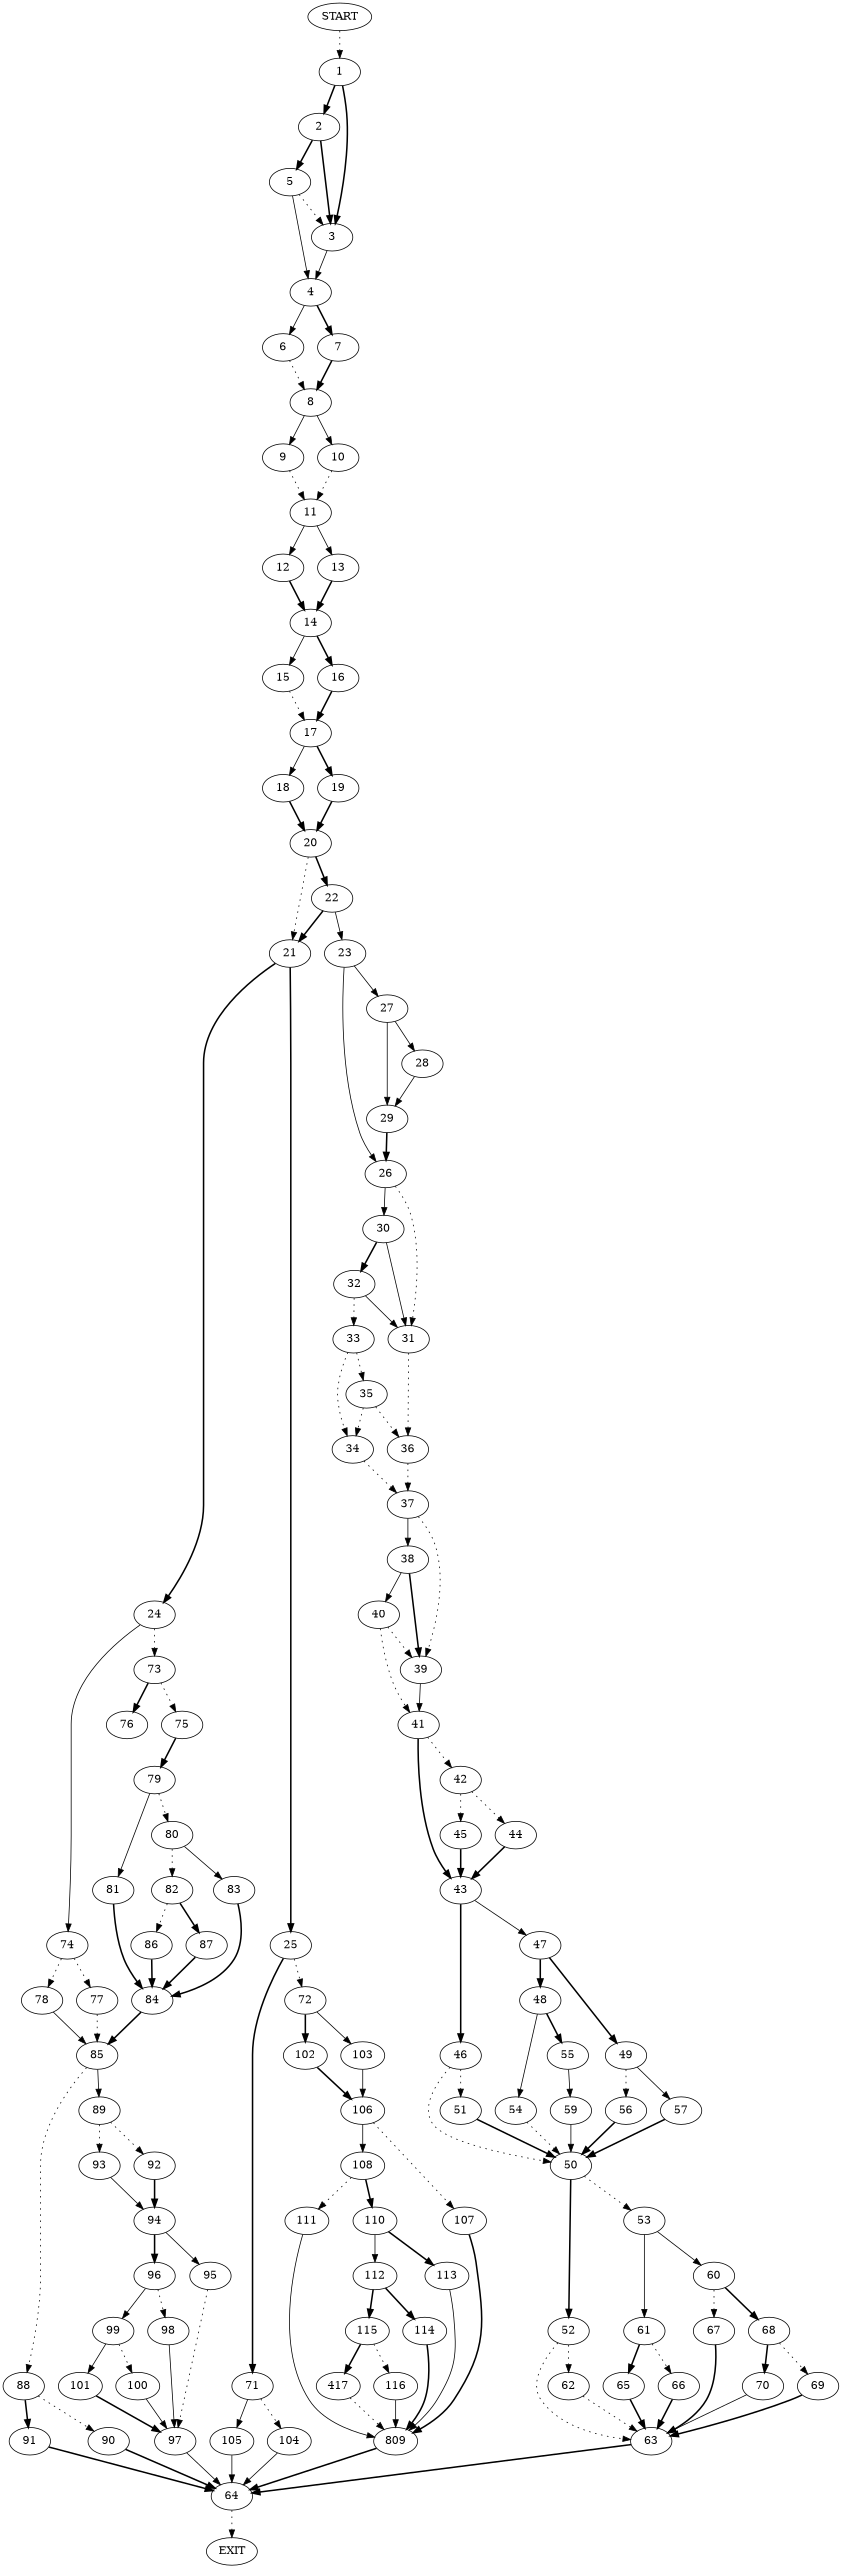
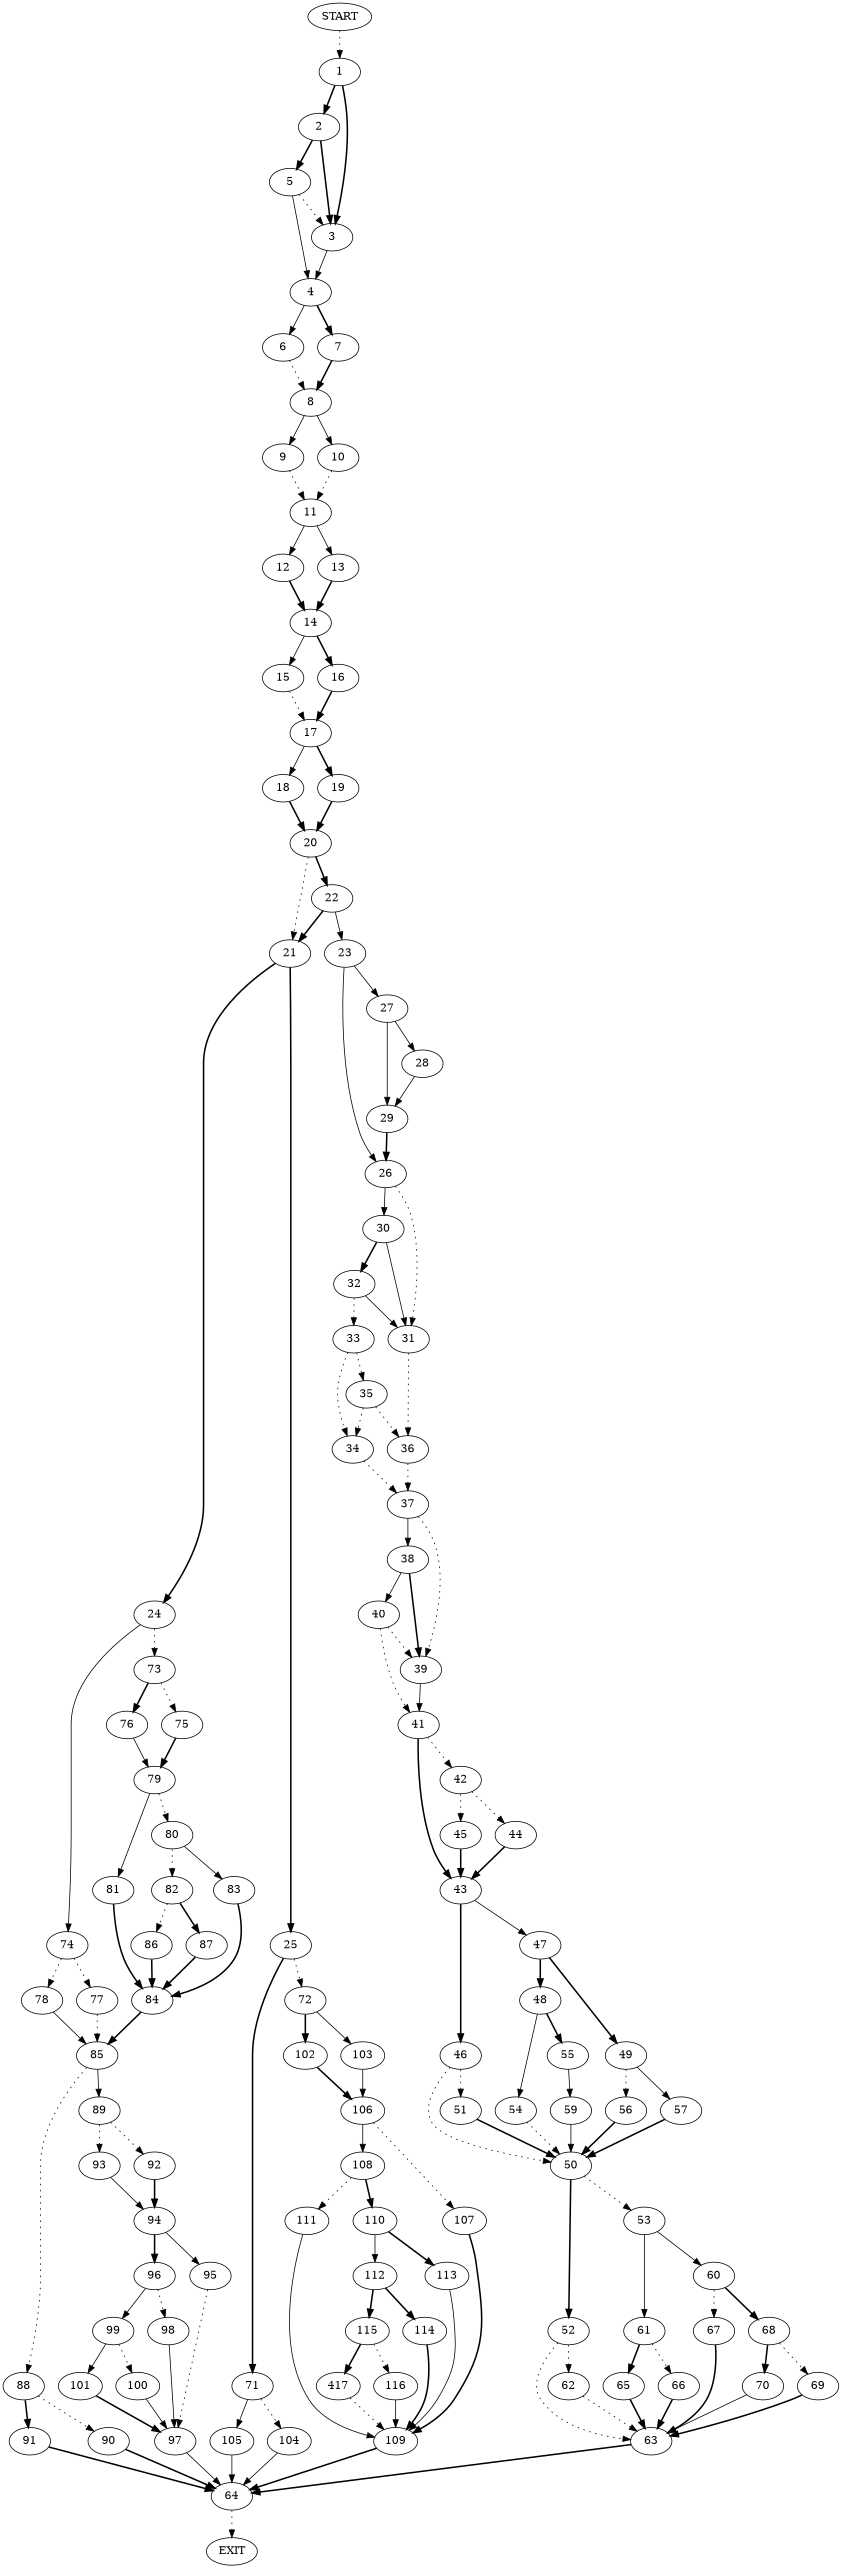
  digraph {
    edge [style=bold]
    n1 [label=START]
    1
    2
    3
    n5 [label=EXIT]
    5
    4
    6
    7
    8
    9
    10
    11
    12
    13
    14
    15
    16
    17
    18
    19
    20
    21
    22
    24
    25
    23
    73
    74
    71
    72
    26
    27
    30
    31
    28
    29
    75
    76
    77
    78
    104
    105
    102
    103
    32
    36
    33
    34
    35
    37
    38
    39
    40
    41
    42
    43
    44
    45
    46
    47
    50
    51
    48
    49
    52
    53
    54
    55
    56
    57
    59
    62
    63
    60
    61
    64
    67
    68
    65
    66
    69
    70
    106
    79
    85
    80
    81
    88
    89
    82
    83
    84
    86
    87
    90
    91
    92
    93
    94
    95
    96
    97
    98
    99
    100
    101
    107
    108
-   109 [label=809]
+   109
    110
    111
    112
    113
    114
    115
    116
    n118 [label=417]
    n1 -> 1 [style=dotted]
    1 -> 2
    1 -> 3
    2 -> 3
    2 -> 5
    3 -> 4 [style=solid]
    5 -> 3 [style=dotted]
    5 -> 4 [style=solid]
    4 -> 6 [style=solid]
    4 -> 7
    6 -> 8 [style=dotted]
    7 -> 8
    8 -> 9 [style=solid]
    8 -> 10 [style=solid]
    9 -> 11 [style=dotted]
    10 -> 11 [style=dotted]
    11 -> 12 [style=solid]
    11 -> 13 [style=solid]
    12 -> 14
    13 -> 14
    14 -> 15 [style=solid]
    14 -> 16
    15 -> 17 [style=dotted]
    16 -> 17
    17 -> 18 [style=solid]
    17 -> 19
    18 -> 20
    19 -> 20
    20 -> 21 [style=dotted]
    20 -> 22
    21 -> 24
    21 -> 25
    22 -> 21
    22 -> 23 [style=solid]
    24 -> 73 [style=dotted]
    24 -> 74 [style=solid]
    25 -> 71
    25 -> 72 [style=dotted]
    23 -> 26 [style=solid]
    23 -> 27 [style=solid]
    73 -> 75 [style=dotted]
    73 -> 76
    74 -> 77 [style=dotted]
    74 -> 78 [style=dotted]
    71 -> 104 [style=dotted]
    71 -> 105 [style=solid]
    72 -> 102
    72 -> 103 [style=solid]
    26 -> 30 [style=solid]
    26 -> 31 [style=dotted]
    27 -> 28 [style=solid]
    27 -> 29 [style=solid]
    30 -> 31 [style=solid]
    30 -> 32
    31 -> 36 [style=dotted]
    28 -> 29 [style=solid]
    29 -> 26
    75 -> 79
+   76 -> 79 [style=solid]
    77 -> 85 [style=dotted]
    78 -> 85 [style=solid]
    104 -> 64 [style=solid]
    105 -> 64 [style=solid]
    102 -> 106
    103 -> 106 [style=solid]
    32 -> 31 [style=solid]
    32 -> 33 [style=dotted]
    36 -> 37 [style=dotted]
    33 -> 34 [style=dotted]
    33 -> 35 [style=dotted]
    34 -> 37 [style=dotted]
    35 -> 36 [style=dotted]
    35 -> 34 [style=dotted]
    37 -> 38 [style=solid]
    37 -> 39 [style=dotted]
    38 -> 39
    38 -> 40 [style=solid]
    39 -> 41 [style=solid]
    40 -> 39 [style=dotted]
    40 -> 41 [style=dotted]
    41 -> 42 [style=dotted]
    41 -> 43
    42 -> 44 [style=dotted]
    42 -> 45 [style=dotted]
    43 -> 46
    43 -> 47 [style=solid]
    44 -> 43
    45 -> 43
    46 -> 50 [style=dotted]
    46 -> 51 [style=dotted]
    47 -> 48
    47 -> 49
    50 -> 52
    50 -> 53 [style=dotted]
    51 -> 50
    48 -> 54 [style=solid]
    48 -> 55
    49 -> 56 [style=dotted]
    49 -> 57 [style=solid]
    52 -> 62 [style=dotted]
    52 -> 63 [style=dotted]
    53 -> 60 [style=solid]
    53 -> 61 [style=solid]
    54 -> 50 [style=dotted]
    55 -> 59 [style=solid]
    56 -> 50
    57 -> 50
    59 -> 50 [style=solid]
    62 -> 63 [style=dotted]
    63 -> 64
    60 -> 67 [style=dotted]
    60 -> 68
    61 -> 65
    61 -> 66 [style=dotted]
    64 -> n5 [style=dotted]
    67 -> 63
    68 -> 69 [style=dotted]
    68 -> 70
    65 -> 63
    66 -> 63
    69 -> 63
    70 -> 63 [style=solid]
    106 -> 107 [style=dotted]
    106 -> 108 [style=solid]
    79 -> 80 [style=dotted]
    79 -> 81 [style=solid]
    85 -> 88 [style=dotted]
    85 -> 89 [style=solid]
    80 -> 82 [style=dotted]
    80 -> 83 [style=solid]
    81 -> 84
    88 -> 90 [style=dotted]
    88 -> 91
    89 -> 92 [style=dotted]
    89 -> 93 [style=dotted]
    82 -> 86 [style=dotted]
    82 -> 87
    83 -> 84
    84 -> 85
    86 -> 84
    87 -> 84
    90 -> 64
    91 -> 64
    92 -> 94
    93 -> 94 [style=solid]
    94 -> 95 [style=solid]
    94 -> 96
    95 -> 97 [style=dotted]
    96 -> 98 [style=dotted]
    96 -> 99 [style=solid]
    97 -> 64 [style=solid]
    98 -> 97 [style=solid]
    99 -> 100 [style=dotted]
    99 -> 101 [style=solid]
    100 -> 97 [style=solid]
    101 -> 97
    107 -> 109
    108 -> 110
    108 -> 111 [style=dotted]
    109 -> 64
    110 -> 112 [style=solid]
    110 -> 113
    111 -> 109 [style=solid]
    112 -> 114
    112 -> 115
    113 -> 109 [style=solid]
    114 -> 109
    115 -> 116 [style=dotted]
    115 -> n118
    116 -> 109 [style=solid]
    n118 -> 109 [style=dotted]
  }
